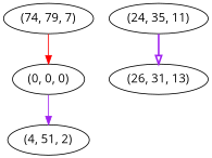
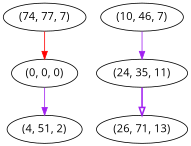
  digraph {
    fontname="Open Sans"
    node [fontname="Open Sans"]
    edge [arrowhead=normal color=purple fontname="Open Sans" style=solid]
    "(0, 0, 0)"
    "(4, 51, 2)"
-   "(74, 79, 7)"
+   "(74, 79, 7)" [label="(74, 77, 7)"]
+   "(10, 46, 7)"
    "(24, 35, 11)"
-   "(26, 31, 13)"
+   "(26, 31, 13)" [label="(26, 71, 13)"]
    "(0, 0, 0)" -> "(4, 51, 2)"
    "(74, 79, 7)" -> "(0, 0, 0)" [color=red]
+   "(10, 46, 7)" -> "(24, 35, 11)"
    "(24, 35, 11)" -> "(26, 31, 13)" [arrowhead=onormal style=bold]
  }
